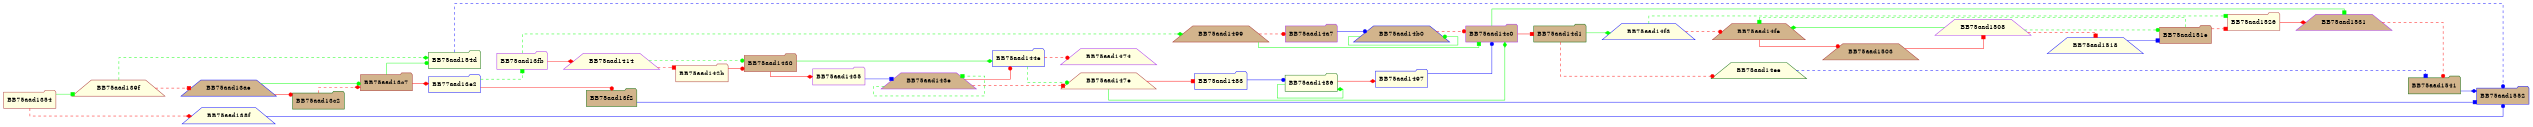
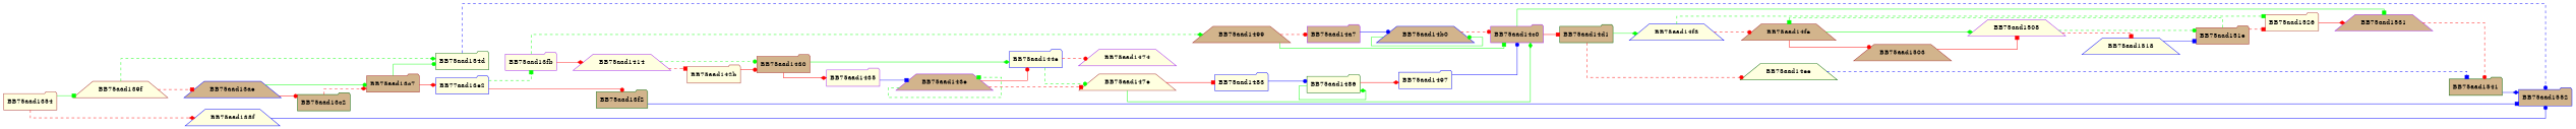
  digraph {
    rankdir=LR
    splines=ortho
    node [color=brown fillcolor=lightyellow shape=folder style=filled]
    edge [arrowhead=dot color=red style=solid]
    BB75aad139f [shape=trapezium]
    BB75aad1354
    BB75aad138f [color=blue shape=trapezium]
    BB75aad154d [color=darkgreen]
    BB75aad13ae [color=blue fillcolor=tan shape=trapezium]
    BB75aad1552 [color=blue fillcolor=tan]
    BB75aad13c7 [fillcolor=tan]
    BB75aad13c2 [color=darkgreen fillcolor=tan]
    n9 [color=blue label=BB77aad13e2]
    BB75aad13fb [color=purple]
    BB75aad13f2 [color=darkgreen fillcolor=tan]
    BB75aad1499 [fillcolor=tan shape=trapezium]
    BB75aad1414 [color=purple shape=trapezium]
    BB75aad14c0 [color=purple fillcolor=tan]
    BB75aad14a7 [color=purple fillcolor=tan]
    BB75aad1430 [fillcolor=tan]
    BB75aad142b
    BB75aad1531 [color=purple fillcolor=tan shape=trapezium]
    BB75aad14d1 [color=darkgreen fillcolor=tan]
    BB75aad14b0 [color=blue fillcolor=tan shape=trapezium]
    BB75aad144e [color=blue]
    BB75aad1435 [color=purple]
    BB75aad147e [shape=trapezium]
    BB75aad1474 [color=purple shape=trapezium]
    BB75aad143e [color=purple fillcolor=tan shape=trapezium]
    BB75aad1483 [color=blue]
    BB75aad1486 [color=darkgreen]
    BB75aad1541 [color=darkgreen fillcolor=tan]
    BB75aad14f3 [color=blue shape=trapezium]
    BB75aad14ee [color=darkgreen shape=trapezium]
    BB75aad1497 [color=blue]
    BB75aad1526
    BB75aad14fe [fillcolor=tan shape=trapezium]
    BB75aad1508 [color=purple shape=trapezium]
    BB75aad1503 [fillcolor=tan shape=trapezium]
    BB75aad151e [fillcolor=tan]
    BB75aad1518 [color=blue shape=trapezium]
    BB75aad139f -> BB75aad154d [arrowhead=diamond color=green style=dashed]
    BB75aad139f -> BB75aad13ae [arrowhead=box style=dashed]
    BB75aad1354 -> BB75aad139f [arrowhead=box color=green]
    BB75aad1354 -> BB75aad138f [arrowhead=diamond style=dashed]
    BB75aad138f -> BB75aad1552 [color=blue]
    BB75aad154d -> BB75aad1552 [color=blue style=dashed]
    BB75aad13ae -> BB75aad13c7 [color=green]
    BB75aad13ae -> BB75aad13c2
    BB75aad13c7 -> BB75aad154d [color=green]
    BB75aad13c7 -> n9 [arrowhead=diamond]
    BB75aad13c2 -> BB75aad13c7 [arrowhead=diamond style=dashed]
    n9 -> BB75aad13fb [arrowhead=box color=green style=dashed]
    n9 -> BB75aad13f2
    BB75aad13fb -> BB75aad1499 [arrowhead=diamond color=green style=dashed]
    BB75aad13fb -> BB75aad1414 [arrowhead=diamond]
    BB75aad13f2 -> BB75aad1552 [arrowhead=box color=blue]
    BB75aad1499 -> BB75aad14c0 [arrowhead=box color=green]
    BB75aad1499 -> BB75aad14a7 [style=dashed]
    BB75aad1414 -> BB75aad1430 [color=green style=dashed]
    BB75aad1414 -> BB75aad142b [arrowhead=box style=dashed]
    BB75aad14c0 -> BB75aad1531 [arrowhead=box color=green]
    BB75aad14c0 -> BB75aad14d1 [arrowhead=box]
    BB75aad14a7 -> BB75aad14b0 [color=blue]
    BB75aad1430 -> BB75aad144e [arrowhead=diamond color=green]
    BB75aad1430 -> BB75aad1435 [arrowhead=diamond]
    BB75aad142b -> BB75aad1430
    BB75aad1531 -> BB75aad1541 [style=dashed]
    BB75aad14d1 -> BB75aad14f3 [arrowhead=diamond color=green]
    BB75aad14d1 -> BB75aad14ee [style=dashed]
    BB75aad14b0 -> BB75aad14c0 [style=dashed]
    BB75aad14b0 -> BB75aad14b0 [color=green]
    BB75aad144e -> BB75aad147e [color=green style=dashed]
    BB75aad144e -> BB75aad1474 [style=dashed]
    BB75aad1435 -> BB75aad143e [arrowhead=box color=blue]
    BB75aad147e -> BB75aad14c0 [arrowhead=diamond color=green]
    BB75aad147e -> BB75aad1483 [arrowhead=box]
    BB75aad143e -> BB75aad144e
    BB75aad143e -> BB75aad147e [arrowhead=box style=dashed]
    BB75aad143e -> BB75aad143e [arrowhead=box color=green style=dashed]
    BB75aad1483 -> BB75aad1486 [color=blue]
    BB75aad1486 -> BB75aad1486 [arrowhead=diamond color=green]
    BB75aad1486 -> BB75aad1497 [arrowhead=diamond]
    BB75aad1541 -> BB75aad1552 [arrowhead=diamond color=blue]
    BB75aad14f3 -> BB75aad1526 [arrowhead=box color=green style=dashed]
    BB75aad14f3 -> BB75aad14fe [style=dashed]
    BB75aad14ee -> BB75aad1541 [arrowhead=box color=blue style=dashed]
    BB75aad1497 -> BB75aad14c0 [color=blue]
    BB75aad1526 -> BB75aad1531 [arrowhead=diamond]
-   BB75aad1508 -> BB75aad14fe [arrowhead=diamond color=green]
+   BB75aad14fe -> BB75aad1508 [arrowhead=diamond color=green]
    BB75aad14fe -> BB75aad1503
    BB75aad1508 -> BB75aad151e [color=green style=dashed]
    BB75aad1508 -> BB75aad1518 [arrowhead=box style=dashed]
    BB75aad1503 -> BB75aad1508 [arrowhead=box]
    BB75aad151e -> BB75aad1526 [arrowhead=box style=dashed]
    BB75aad151e -> BB75aad14fe [arrowhead=box color=green style=dashed]
    BB75aad1518 -> BB75aad151e [arrowhead=box color=blue]
  }
